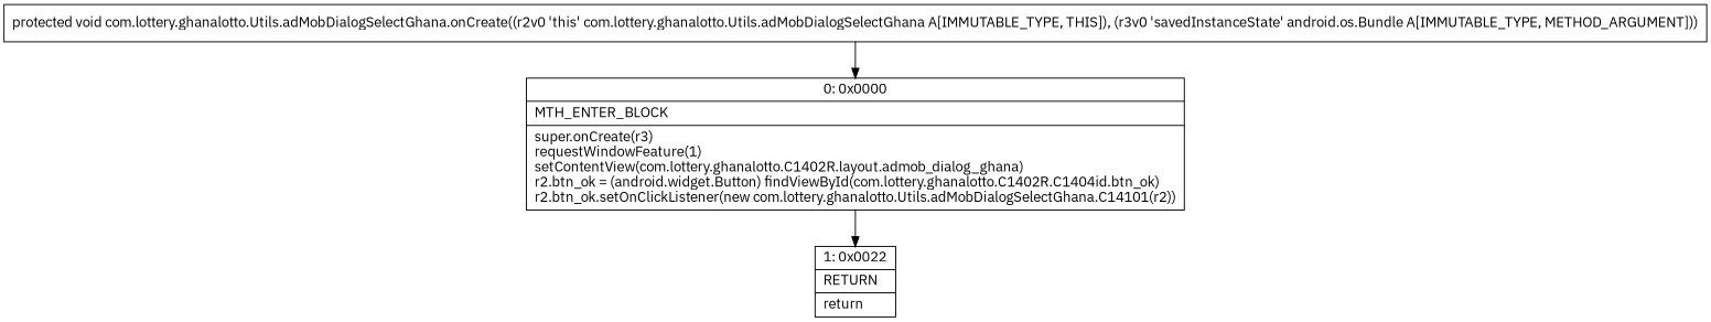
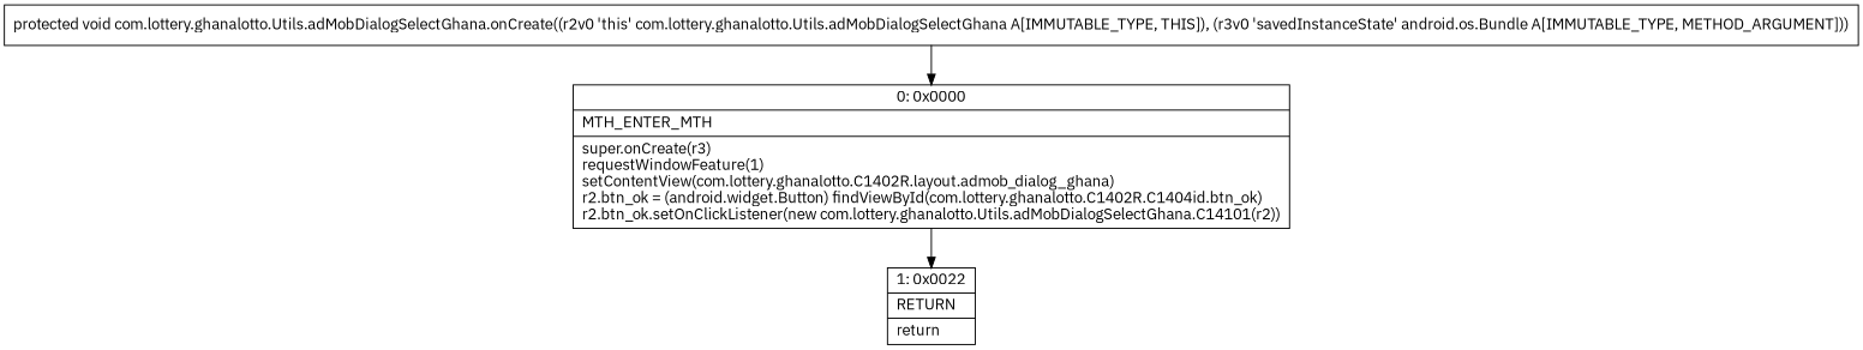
  digraph {
    fontname="IBM Plex Sans"
    node [shape=record fontname="IBM Plex Sans"]
    edge [fontname="IBM Plex Sans"]
-   n1 [label="{0\:\ 0x0000|MTH_ENTER_BLOCK\l|super.onCreate(r3)\lrequestWindowFeature(1)\lsetContentView(com.lottery.ghanalotto.C1402R.layout.admob_dialog_ghana)\lr2.btn_ok = (android.widget.Button) findViewById(com.lottery.ghanalotto.C1402R.C1404id.btn_ok)\lr2.btn_ok.setOnClickListener(new com.lottery.ghanalotto.Utils.adMobDialogSelectGhana.C14101(r2))\l}"]
+   n1 [label="{0\:\ 0x0000|MTH_ENTER_MTH\l|super.onCreate(r3)\lrequestWindowFeature(1)\lsetContentView(com.lottery.ghanalotto.C1402R.layout.admob_dialog_ghana)\lr2.btn_ok = (android.widget.Button) findViewById(com.lottery.ghanalotto.C1402R.C1404id.btn_ok)\lr2.btn_ok.setOnClickListener(new com.lottery.ghanalotto.Utils.adMobDialogSelectGhana.C14101(r2))\l}"]
    n2 [label="{1\:\ 0x0022|RETURN\l|return\l}"]
    n3 [label="{protected void com.lottery.ghanalotto.Utils.adMobDialogSelectGhana.onCreate((r2v0 'this' com.lottery.ghanalotto.Utils.adMobDialogSelectGhana A[IMMUTABLE_TYPE, THIS]), (r3v0 'savedInstanceState' android.os.Bundle A[IMMUTABLE_TYPE, METHOD_ARGUMENT])) }"]
    n1 -> n2
    n3 -> n1
  }
